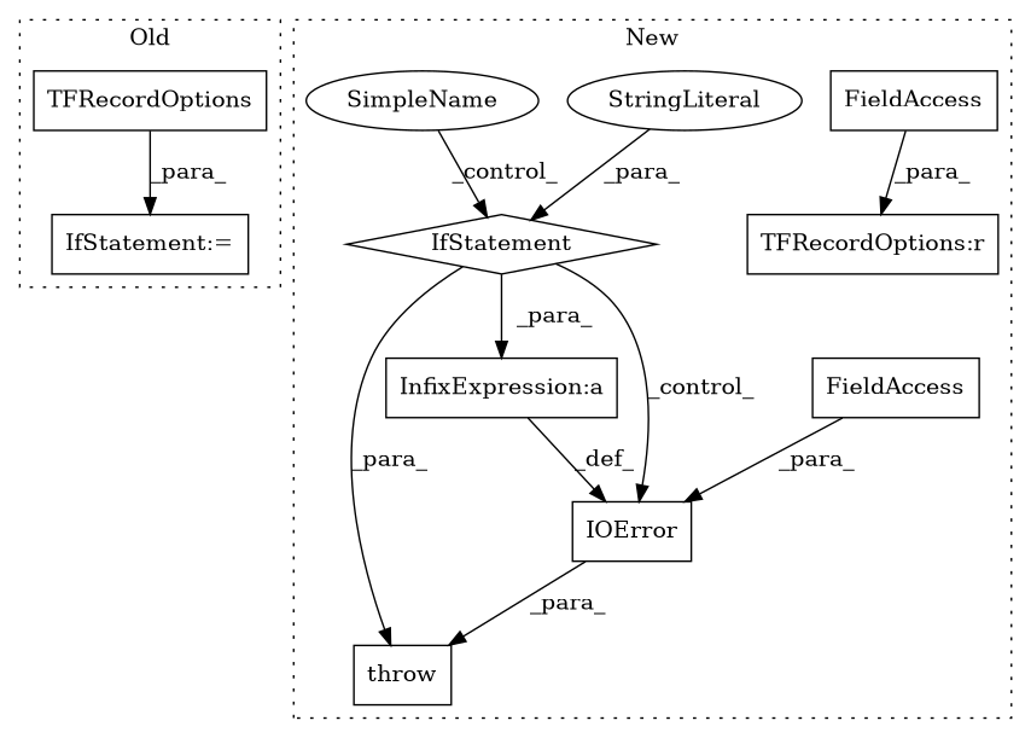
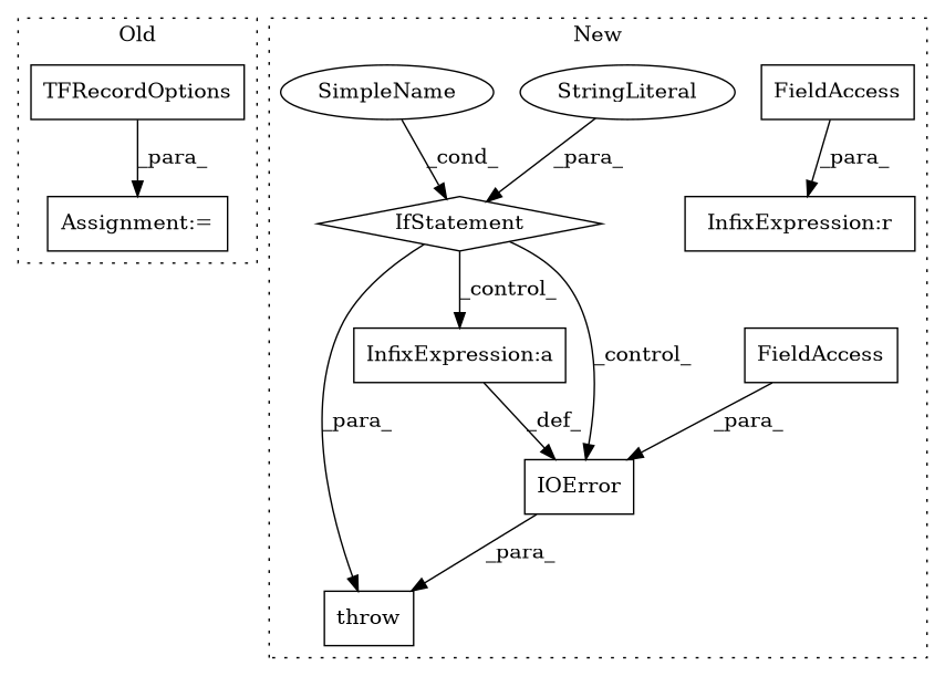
  digraph {
    node [a=32 shape=box]
    n1 [l="16,1" label=TFRecordOptions s="1371,1479"]
-   n2 [a=7 l=1 label="IfStatement:=" s=1360]
+   n2 [a=7 l=1 label="Assignment:=" s=1360]
    n3 [a=25 l="4,2" label=IfStatement s="1500,1523" shape=diamond]
-   n4 [a=27 l=4 label="TFRecordOptions:r" s=1515]
+   n4 [a=27 l=4 label="InfixExpression:r" s=1515]
    n5 [a=22 l=11 label=FieldAccess s=1504]
    n6 [a=42 label=SimpleName shape=ellipse]
    n7 [a=53 l=6 label=throw s=1533]
    n8 [a=27 l=3 label="InfixExpression:a" s=1594]
    n9 [a=45 l=37 label=StringLiteral s=1557 shape=ellipse]
    n10 [l="8,1" label=IOError s="1539,1607"]
    n11 [a=22 l=9 label=FieldAccess s=1547]
    subgraph cluster_1 {
      label=Old
      style=dotted
      n1
      n2
    }
    subgraph cluster_2 {
      label=New
      style=dotted
      n3
      n4
      n5
      n6
      n7
      n8
      n9
      n10
      n11
    }
    n1 -> n2 [label=_para_]
    n3 -> n7 [label=_para_]
-   n3 -> n8 [label=_para_]
+   n3 -> n8 [label=_control_]
    n3 -> n10 [label=_control_]
    n5 -> n4 [label=_para_]
-   n6 -> n3 [label=_control_]
+   n6 -> n3 [label=_cond_]
    n8 -> n10 [label=_def_]
    n9 -> n3 [label=_para_]
    n10 -> n7 [label=_para_]
    n11 -> n10 [label=_para_]
  }
